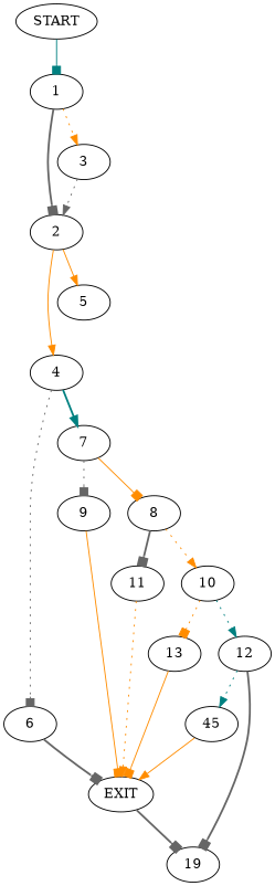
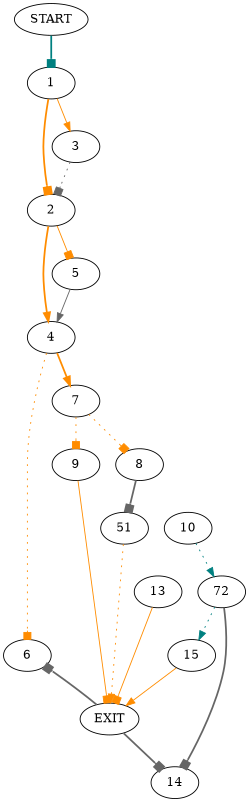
  digraph {
    edge [arrowhead=box color=darkorange style=dotted]
    n1 [label=START]
    1
    2
    3
    n5 [label=EXIT]
-   14 [label=19]
+   14
    4
    5
    6
    7
    8
    9
    10
-   11
-   12
+   11 [label=51]
+   12 [label=72]
    13
-   15 [label=45]
-   n1 -> 1 [color=teal style=solid]
-   1 -> 2 [color=gray40 style=bold]
-   1 -> 3 [arrowhead=normal]
-   2 -> 4 [arrowhead=normal style=solid]
-   2 -> 5 [arrowhead=normal style=solid]
-   3 -> 2 [arrowhead=normal color=gray40]
+   15
+   n1 -> 1 [color=teal style=bold]
+   1 -> 2 [style=bold]
+   1 -> 3 [arrowhead=normal style=solid]
+   2 -> 4 [arrowhead=normal style=bold]
+   2 -> 5 [style=solid]
+   3 -> 2 [color=gray40]
    n5 -> 14 [color=gray40 style=bold]
-   4 -> 6 [color=gray40]
-   4 -> 7 [arrowhead=normal color=teal style=bold]
-   6 -> n5 [color=gray40 style=bold]
-   7 -> 8 [style=solid]
-   7 -> 9 [color=gray40]
-   8 -> 10 [arrowhead=normal]
+   4 -> 6
+   4 -> 7 [arrowhead=normal style=bold]
+   5 -> 4 [arrowhead=normal color=gray40 style=solid]
+   n5 -> 6 [color=gray40 style=bold]
+   7 -> 8
+   7 -> 9
    8 -> 11 [color=gray40 style=bold]
    9 -> n5 [style=solid]
    10 -> 12 [arrowhead=normal color=teal]
-   10 -> 13
    11 -> n5 [arrowhead=normal]
    12 -> 14 [color=gray40 style=bold]
    12 -> 15 [arrowhead=normal color=teal]
    13 -> n5 [style=solid]
    15 -> n5 [arrowhead=normal style=solid]
  }
